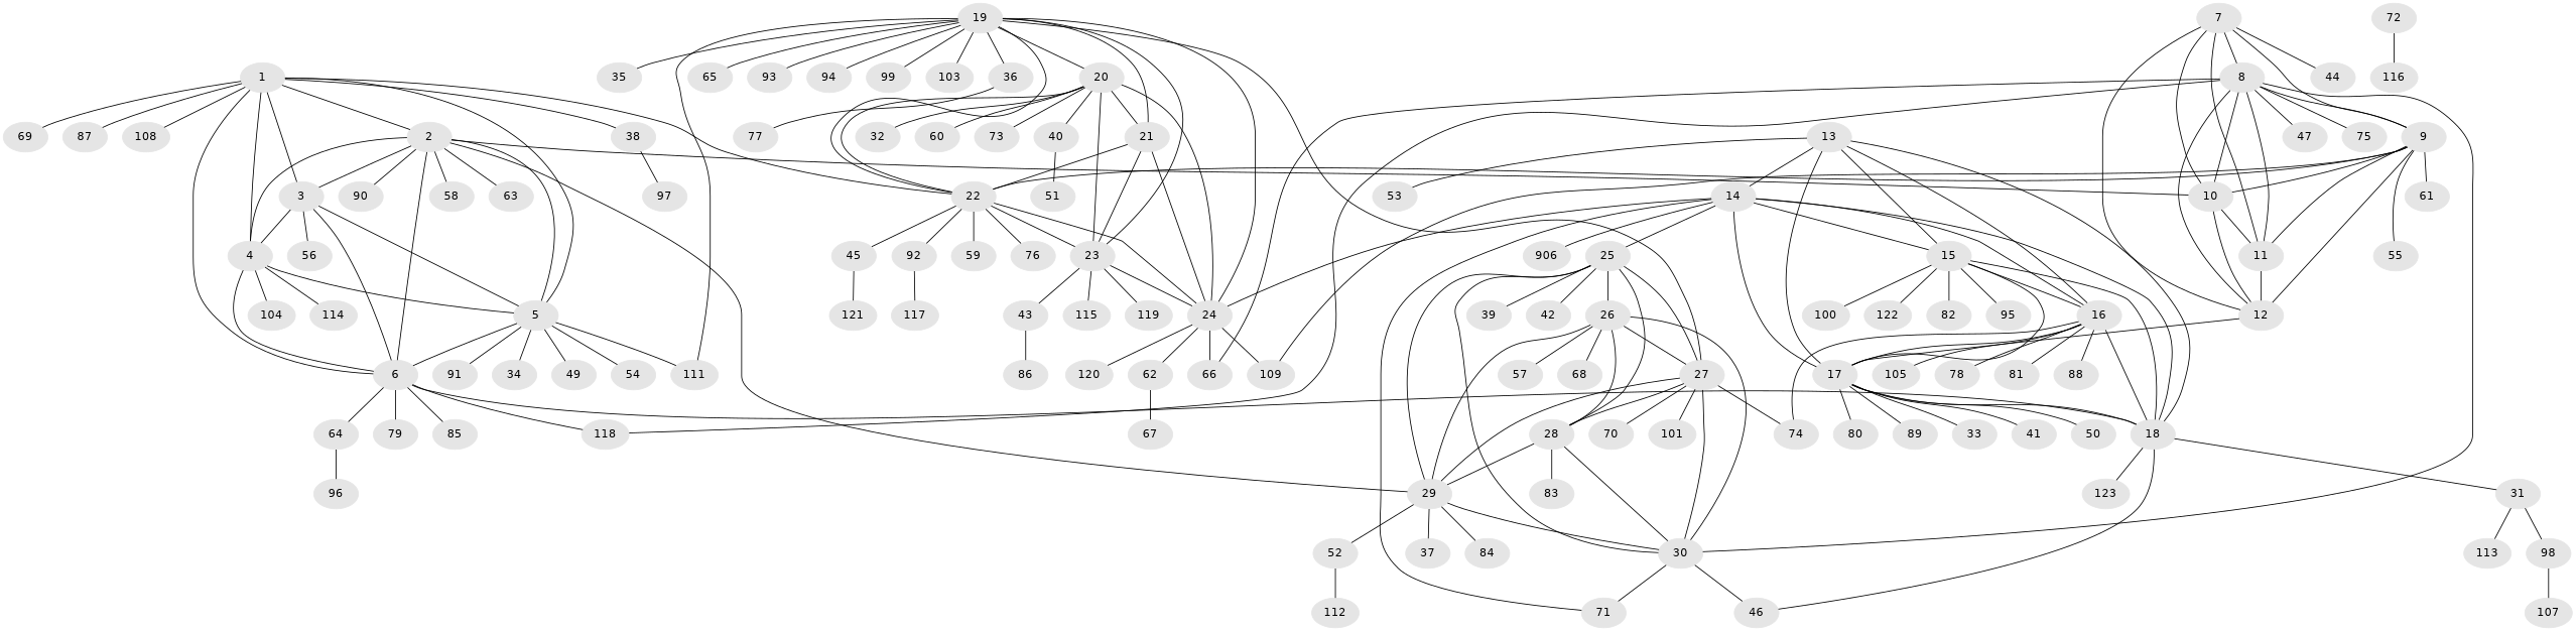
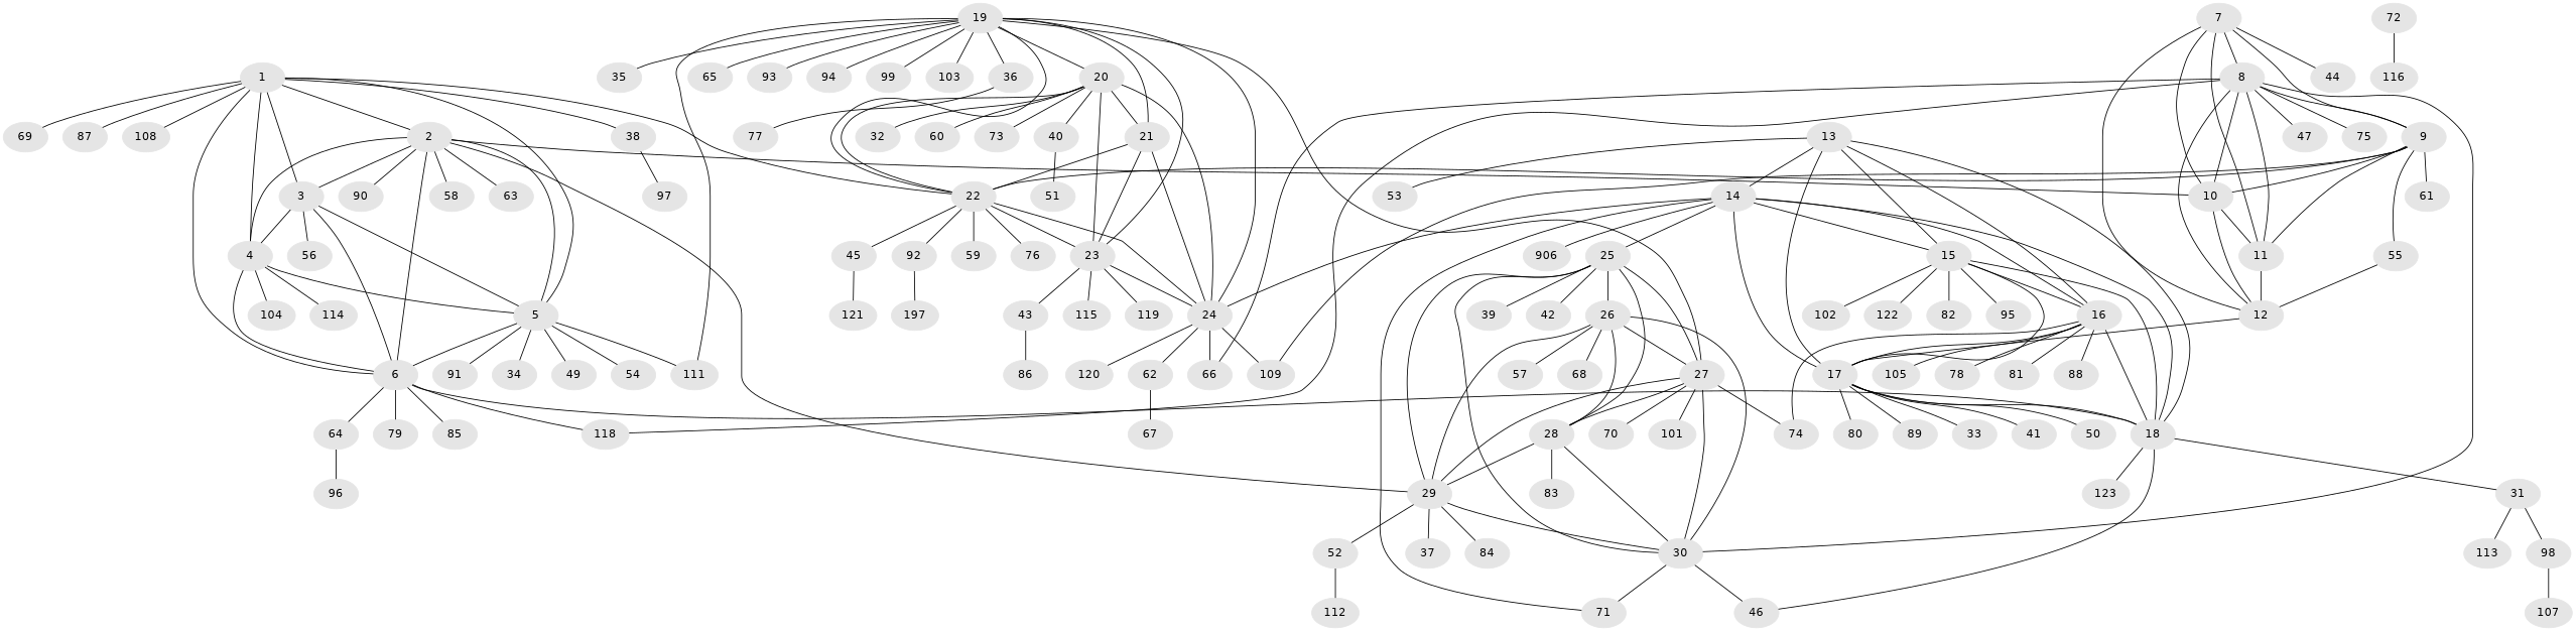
  graph {
    fontname="DejaVu Sans"
    node [color=gray90 fontname="DejaVu Sans" style=filled]
    edge [fontname="DejaVu Sans"]
    1
    2
    3
    4
    5
    6
    22
    38
    69
    87
    108
    10
    29
    58
    63
    90
    56
    104
    114
    34
    49
    54
    91
    111
    18
    64
    79
    85
    118
    24
    23
    45
    59
    76
    92
    97
    11
    12
    30
    37
    52
    84
    31
    46
    123
    96
    7
    8
    9
    44
    47
    66
    75
    55
    61
    109
    17
    71
    72
    116
    33
    41
    50
    80
    89
    13
    14
    15
    16
    53
    25
    n72 [label=906]
    82
    95
-   102 [label=100]
+   102
    122
    74
    78
    81
    88
    105
    62
    120
    27
    26
    28
    39
    42
    98
    113
    19
    20
    21
    35
    36
    65
    93
    94
    99
    103
    32
    40
    60
    73
    43
    115
    119
    70
    101
    77
    51
    121
-   117
+   117 [label=197]
    86
    67
    57
    68
    83
    112
    107
    1 -- 2
    1 -- 3
    1 -- 4
    1 -- 5
    1 -- 6
    1 -- 22
    1 -- 38
    1 -- 69
    1 -- 87
    1 -- 108
    2 -- 3
    2 -- 4
    2 -- 5
    2 -- 6
    2 -- 10
    2 -- 29
    2 -- 58
    2 -- 63
    2 -- 90
    3 -- 4
    3 -- 5
    3 -- 6
    3 -- 56
    4 -- 5
    4 -- 6
    4 -- 104
    4 -- 114
    5 -- 6
    5 -- 34
    5 -- 49
    5 -- 54
    5 -- 91
    5 -- 111
    6 -- 18
    6 -- 64
    6 -- 79
    6 -- 85
    6 -- 118
    22 -- 24
    22 -- 23
    22 -- 45
    22 -- 59
    22 -- 76
    22 -- 92
    38 -- 97
    10 -- 11
    10 -- 12
    29 -- 30
    29 -- 37
    29 -- 52
    29 -- 84
    18 -- 31
    18 -- 46
    18 -- 123
    64 -- 96
    24 -- 66
    24 -- 109
    24 -- 62
    24 -- 120
    23 -- 24
    23 -- 43
    23 -- 115
    23 -- 119
    45 -- 121
    92 -- 117
    11 -- 12
    12 -- 17
    30 -- 46
    30 -- 71
    52 -- 112
    31 -- 98
    31 -- 113
    7 -- 10
    7 -- 11
    7 -- 12
    7 -- 8
    7 -- 9
    7 -- 44
    8 -- 10
    8 -- 118
    8 -- 11
    8 -- 12
    8 -- 30
    8 -- 9
    8 -- 47
    8 -- 66
    8 -- 75
    9 -- 22
    9 -- 10
    9 -- 11
-   9 -- 12
+   55 -- 12
    9 -- 55
    9 -- 61
    9 -- 109
    17 -- 18
    17 -- 33
    17 -- 41
    17 -- 50
    17 -- 80
    17 -- 89
    72 -- 116
    13 -- 18
    13 -- 17
    13 -- 14
    13 -- 15
    13 -- 16
    13 -- 53
    14 -- 18
    14 -- 24
    14 -- 17
    14 -- 71
    14 -- 15
    14 -- 16
    14 -- 25
    14 -- n72
    15 -- 18
    15 -- 17
    15 -- 16
    15 -- 82
    15 -- 95
    15 -- 102
    15 -- 122
    16 -- 18
    16 -- 17
    16 -- 74
    16 -- 78
    16 -- 81
    16 -- 88
    16 -- 105
    25 -- 29
    25 -- 30
    25 -- 27
    25 -- 26
    25 -- 28
    25 -- 39
    25 -- 42
    62 -- 67
    27 -- 29
    27 -- 30
    27 -- 74
    27 -- 28
    27 -- 70
    27 -- 101
    26 -- 29
    26 -- 30
    26 -- 27
    26 -- 28
    26 -- 57
    26 -- 68
    28 -- 29
    28 -- 30
    28 -- 83
    98 -- 107
    19 -- 22
    19 -- 111
    19 -- 24
    19 -- 23
    19 -- 27
    19 -- 20
    19 -- 21
    19 -- 35
    19 -- 36
    19 -- 65
    19 -- 93
    19 -- 94
    19 -- 99
    19 -- 103
    20 -- 22
    20 -- 24
    20 -- 23
    20 -- 21
    20 -- 32
    20 -- 40
    20 -- 60
    20 -- 73
    21 -- 22
    21 -- 24
    21 -- 23
    36 -- 77
    40 -- 51
    43 -- 86
  }
